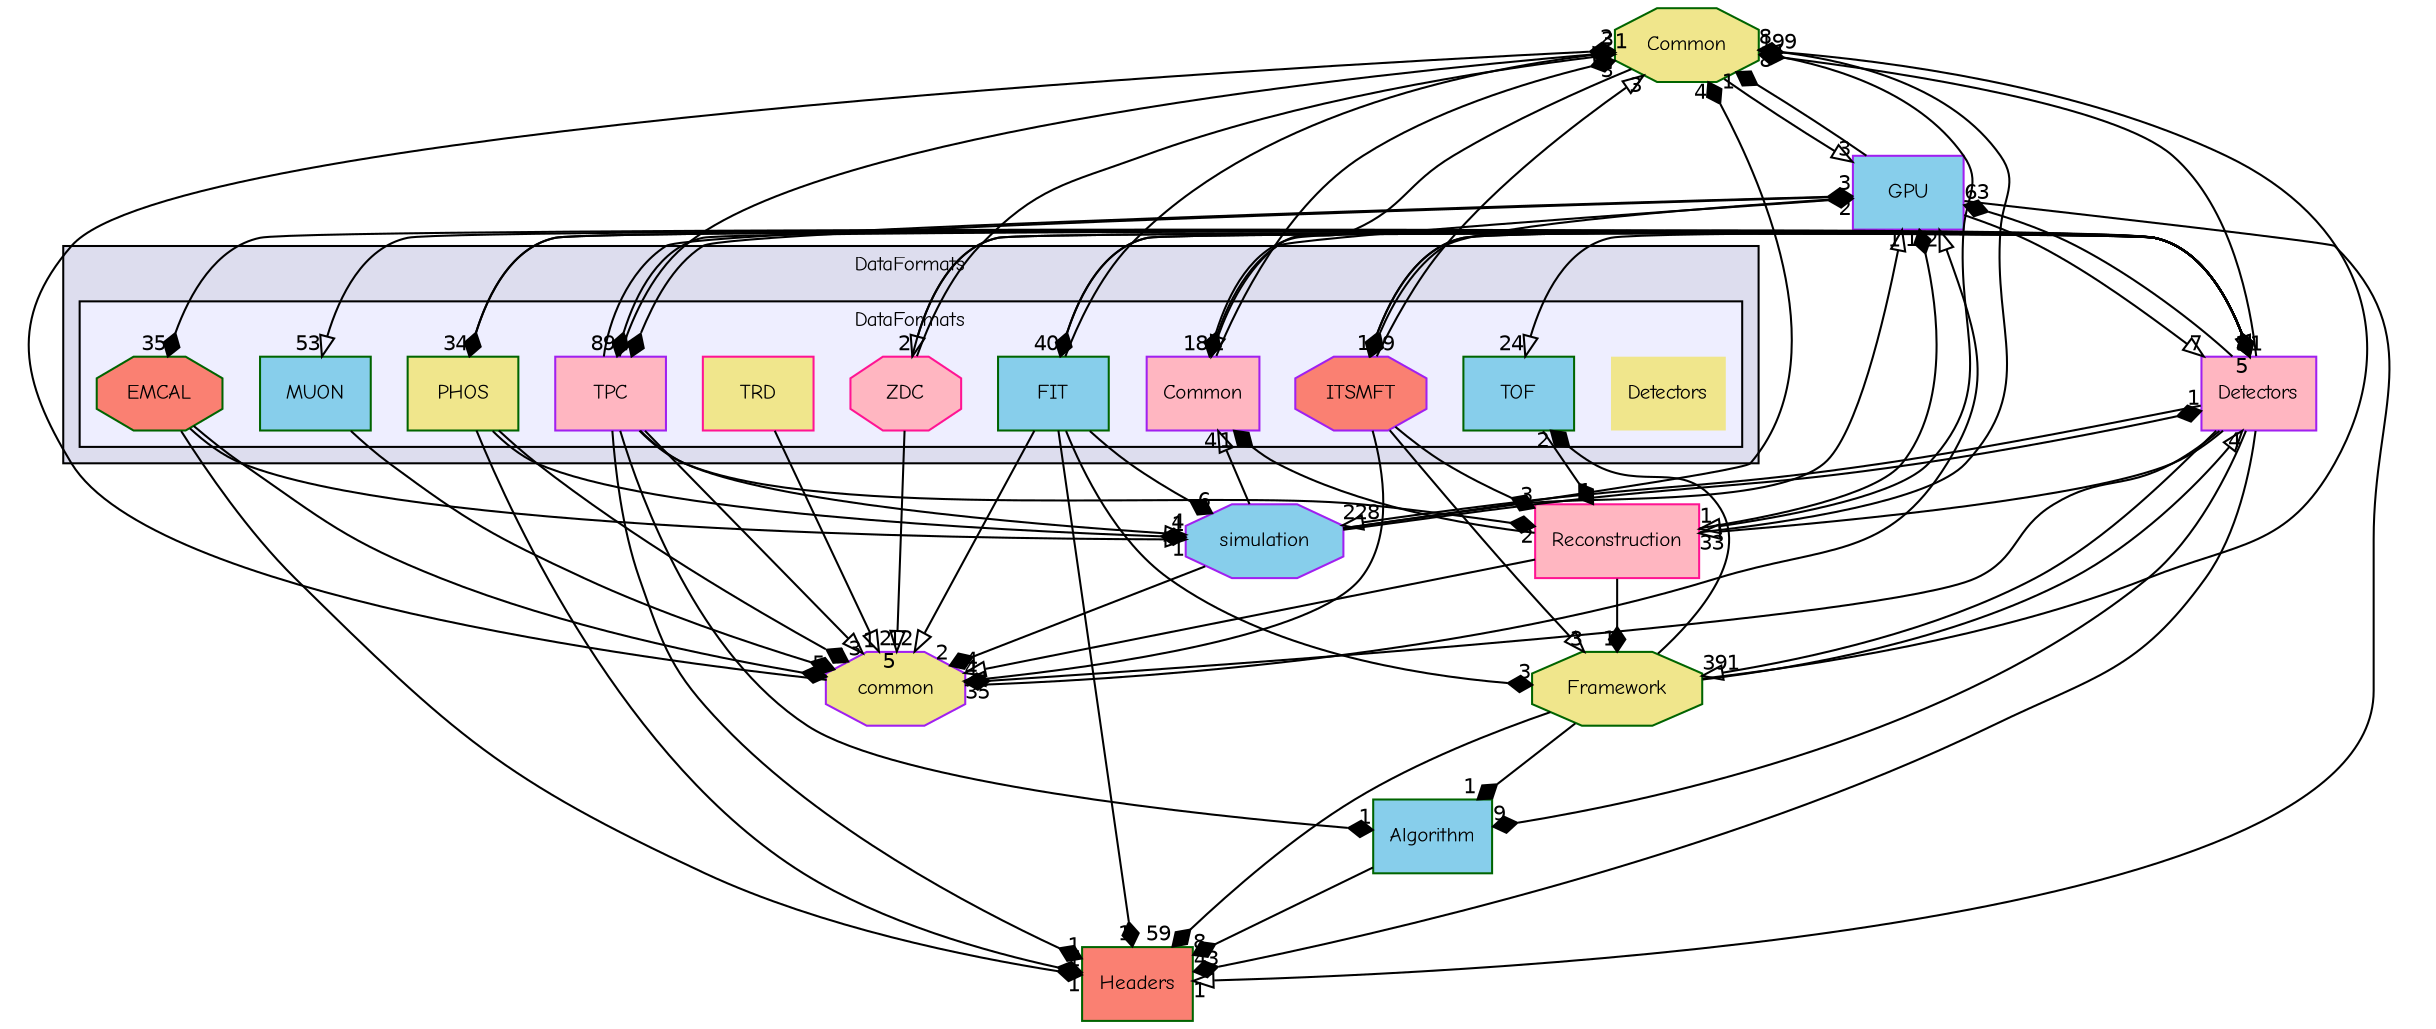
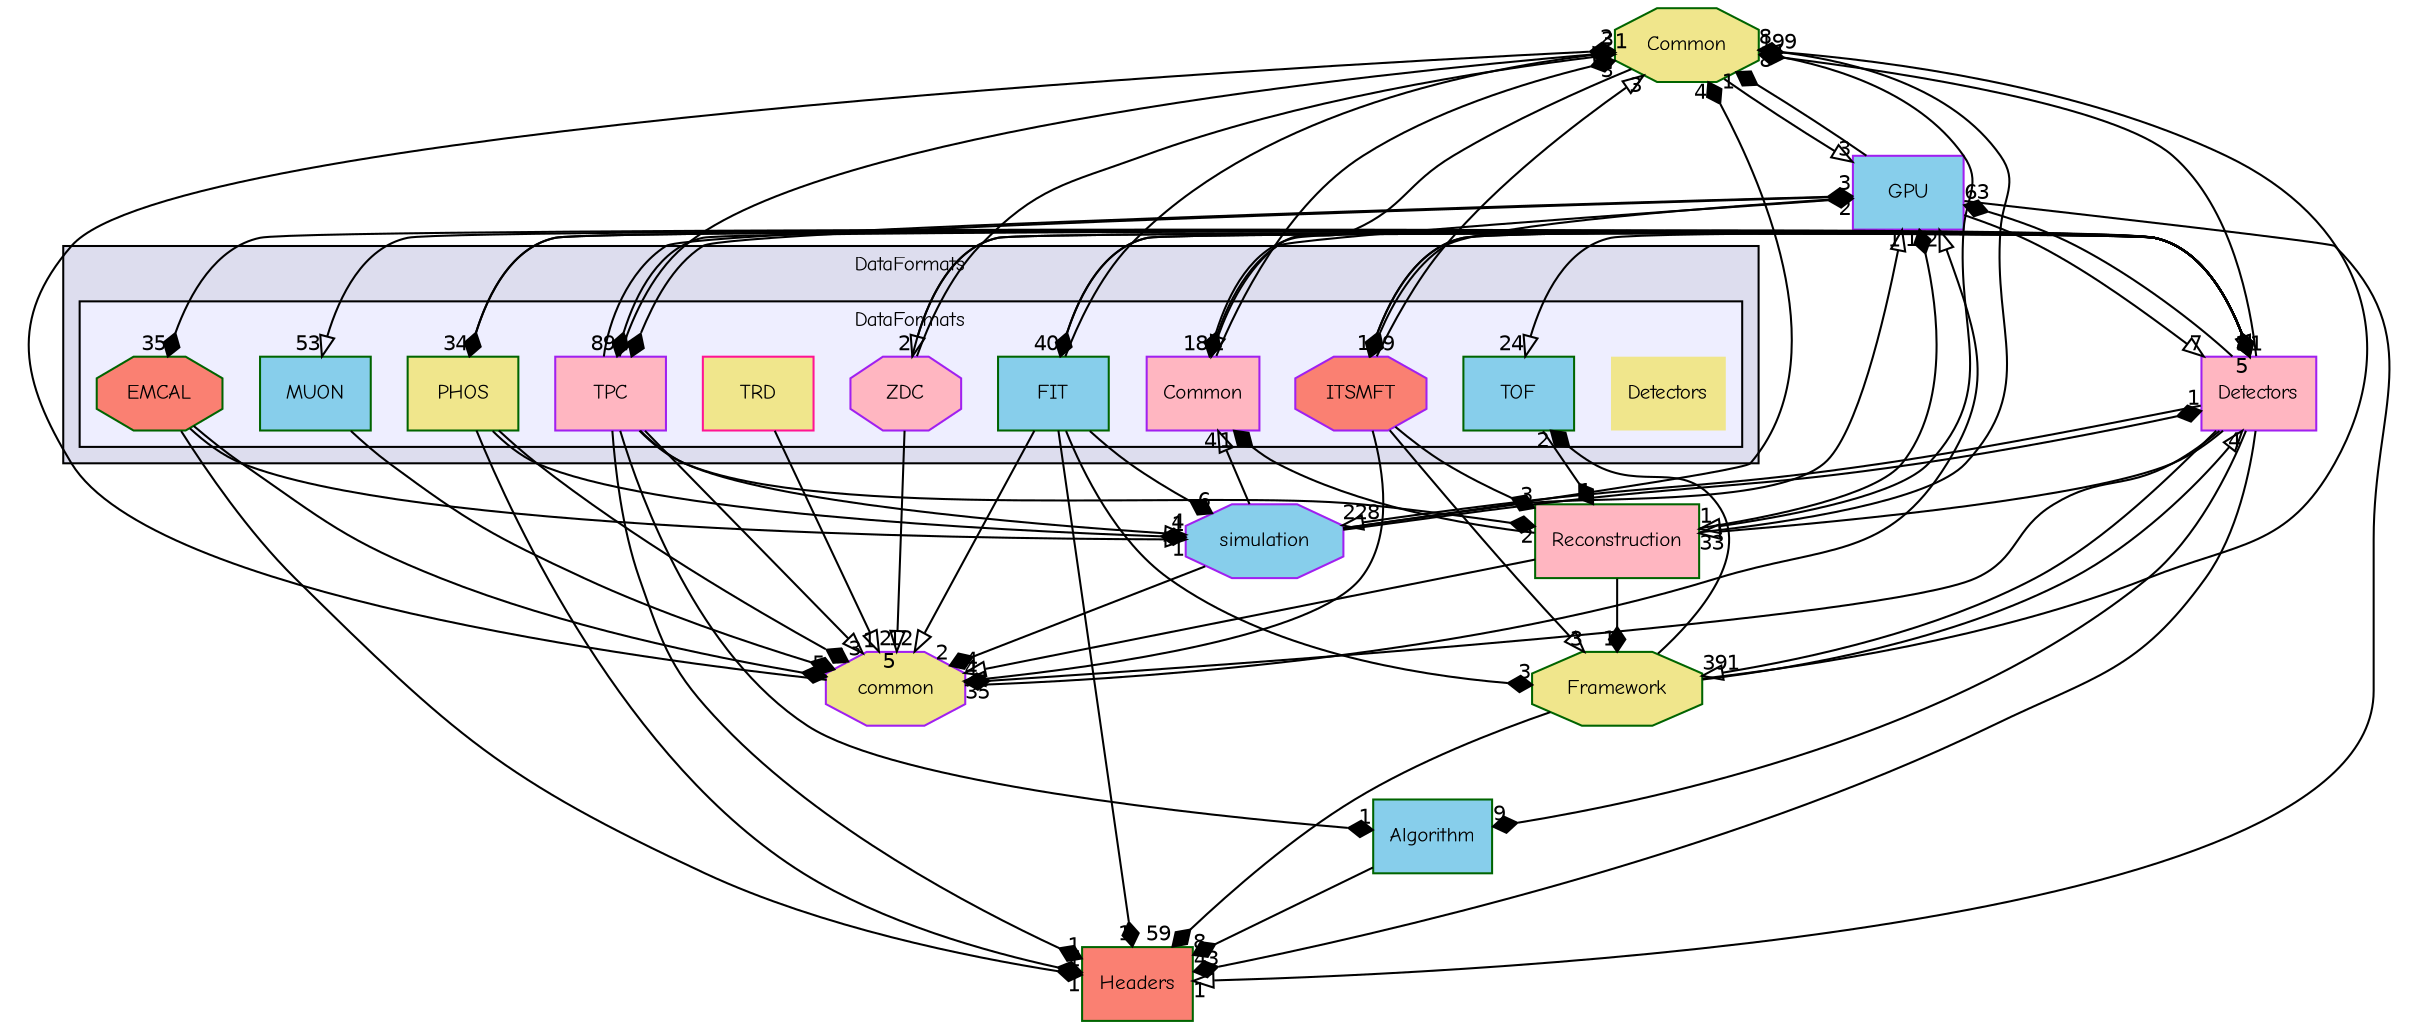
  digraph {
    compound=true
    fontname="Comic Neue"
    node [fontname="Comic Neue" fontsize=10 shape=box style=filled fillcolor=khaki color=darkgreen]
    edge [headlabel=1 labeldistance=1.5 labelfontname=Helvetica labelfontsize=10 arrowhead=diamond fontname="Comic Neue"]
    n1 [label=Detectors shape=plaintext]
    n2 [color=purple fillcolor=lightpink label=Common]
    n3 [fillcolor=salmon label=EMCAL shape=octagon]
    n4 [fillcolor=skyblue label=FIT]
    n5 [color=purple fillcolor=salmon label=ITSMFT shape=octagon]
    n6 [fillcolor=skyblue label=MUON]
    n7 [label=PHOS]
    n8 [fillcolor=skyblue label=TOF]
    n9 [color=purple fillcolor=lightpink label=TPC]
    n10 [color=deeppink label=TRD]
-   n11 [color=deeppink fillcolor=lightpink label=ZDC shape=octagon]
+   n11 [color=purple fillcolor=lightpink label=ZDC shape=octagon]
    n12 [label=Common shape=octagon]
    n13 [color=purple label=GPU fillcolor=skyblue]
    n14 [label=Headers fillcolor=salmon]
    n15 [color=purple label=simulation shape=octagon fillcolor=skyblue]
    n16 [color=purple label=common shape=octagon]
    n17 [color=purple label=Detectors fillcolor=lightpink]
    n18 [label=Framework shape=octagon]
-   n19 [color=deeppink label=Reconstruction fillcolor=lightpink]
+   n19 [label=Reconstruction fillcolor=lightpink]
    n20 [label=Algorithm fillcolor=skyblue]
    subgraph cluster_1 {
      bgcolor="#ddddee"
      fontsize=10
      label=DataFormats
      pencolor=black
      subgraph cluster_2 {
        bgcolor="#eeeeff"
        fontsize=10
        pencolor=black
        n1
        n2
        n3
        n4
        n5
        n6
        n7
        n8
        n9
        n10
        n11
      }
    }
    n2 -> n12 [headlabel=3]
    n2 -> n13 [headlabel=2]
    n3 -> n14
    n3 -> n15 [arrowhead=onormal]
    n3 -> n16 [headlabel=5]
    n4 -> n12 [headlabel=3]
    n4 -> n14
    n4 -> n15 [headlabel=6]
    n4 -> n16 [headlabel=12 arrowhead=onormal]
    n4 -> n17 [arrowhead=onormal]
    n4 -> n18 [headlabel=3]
    n5 -> n12 [headlabel=3 arrowhead=onormal]
    n5 -> n16 [headlabel=4 arrowhead=onormal]
    n5 -> n17 [arrowhead=onormal]
    n5 -> n18 [headlabel=3 arrowhead=onormal]
    n5 -> n19 [headlabel=3]
    n6 -> n16
    n7 -> n14
    n7 -> n15
    n7 -> n16 [headlabel=3]
    n7 -> n17 [headlabel=3]
    n8 -> n19
    n9 -> n12 [headlabel=2 arrowhead=onormal]
    n9 -> n13 [headlabel=3]
    n9 -> n14
    n9 -> n15 [headlabel=4 arrowhead=onormal]
    n9 -> n16 [arrowhead=onormal]
    n9 -> n19 [headlabel=2]
    n9 -> n20
    n10 -> n16 [headlabel=2 arrowhead=onormal]
    n11 -> n12 [arrowhead=onormal]
    n11 -> n16 [headlabel=5 arrowhead=onormal]
    n11 -> n17 [headlabel=5]
    n12 -> n2 [arrowhead=onormal]
    n12 -> n13 [headlabel=3 arrowhead=onormal]
    n12 -> n19 [arrowhead=onormal]
    n13 -> n5
    n13 -> n9 [headlabel=4]
    n13 -> n12
    n13 -> n14 [arrowhead=onormal]
    n13 -> n17 [headlabel=7 arrowhead=onormal]
    n15 -> n2 [headlabel=4 arrowhead=onormal]
    n15 -> n12 [headlabel=4]
    n15 -> n13 [arrowhead=onormal]
    n15 -> n16 [headlabel=2]
    n15 -> n17
    n16 -> n12 [headlabel=2]
    n16 -> n13 [headlabel=2 arrowhead=onormal]
    n17 -> n2 [headlabel=18]
    n17 -> n3 [headlabel=35]
    n17 -> n4 [headlabel=40]
    n17 -> n5 [headlabel=99]
    n17 -> n6 [headlabel=53 arrowhead=onormal]
    n17 -> n7 [headlabel=34]
    n17 -> n8 [headlabel=24 arrowhead=onormal]
    n17 -> n9 [headlabel=89]
    n17 -> n11 [headlabel=2 arrowhead=onormal]
    n17 -> n12 [headlabel=199]
    n17 -> n13 [headlabel=63]
    n17 -> n14 [headlabel=43]
    n17 -> n15 [headlabel=228 arrowhead=onormal]
    n17 -> n16 [headlabel=35]
    n17 -> n18 [headlabel=391 arrowhead=onormal]
    n17 -> n19 [headlabel=33 arrowhead=onormal]
    n17 -> n20 [headlabel=9]
    n18 -> n8 [headlabel=2]
    n18 -> n12 [headlabel=8 arrowhead=onormal]
    n18 -> n14 [headlabel=59]
    n18 -> n17 [headlabel=4 arrowhead=onormal]
-   n18 -> n20
    n19 -> n2
    n19 -> n12 [headlabel=8]
    n19 -> n13
    n19 -> n16 [headlabel=4 arrowhead=onormal]
    n19 -> n18
    n20 -> n14 [headlabel=8]
  }
